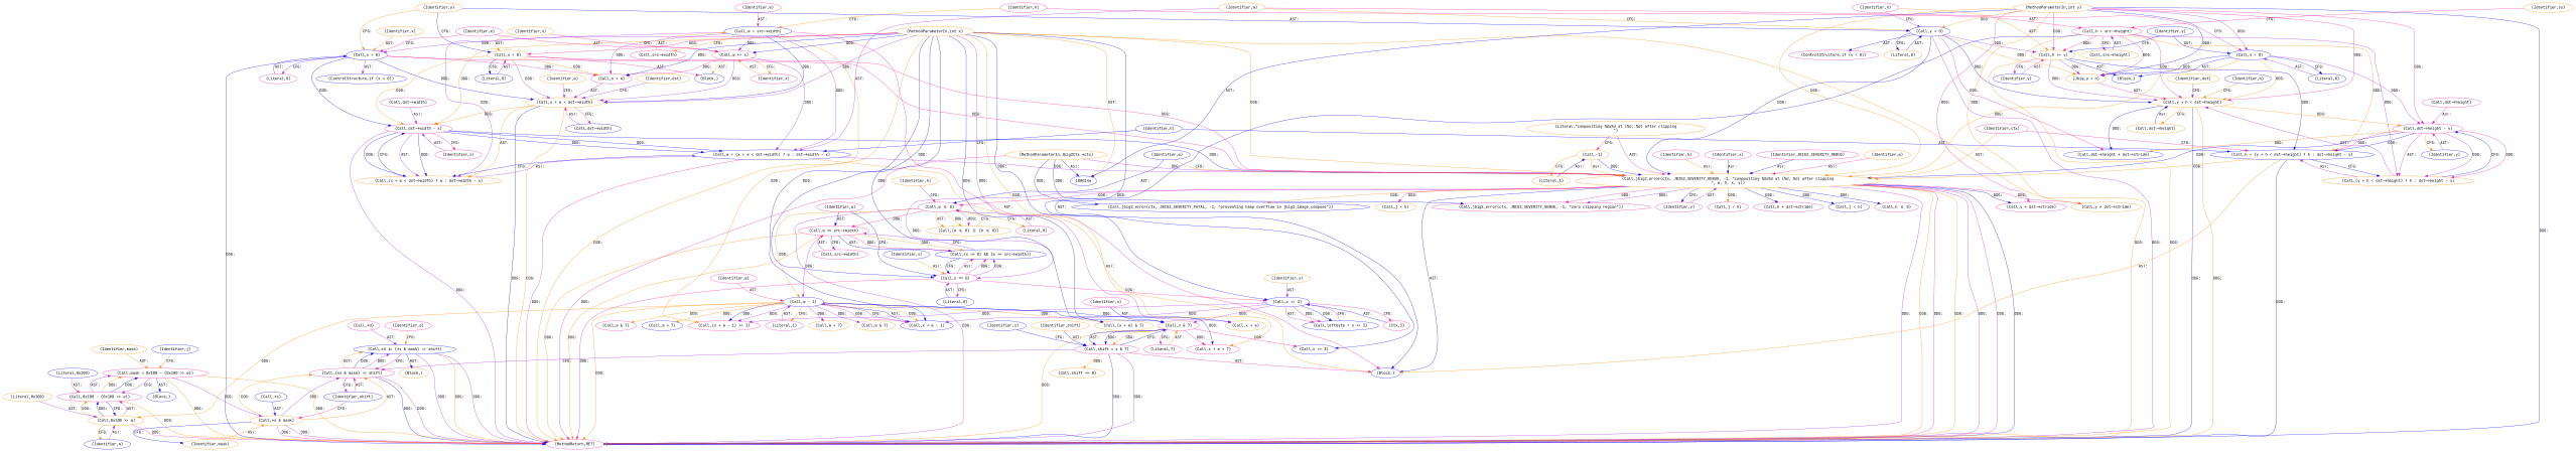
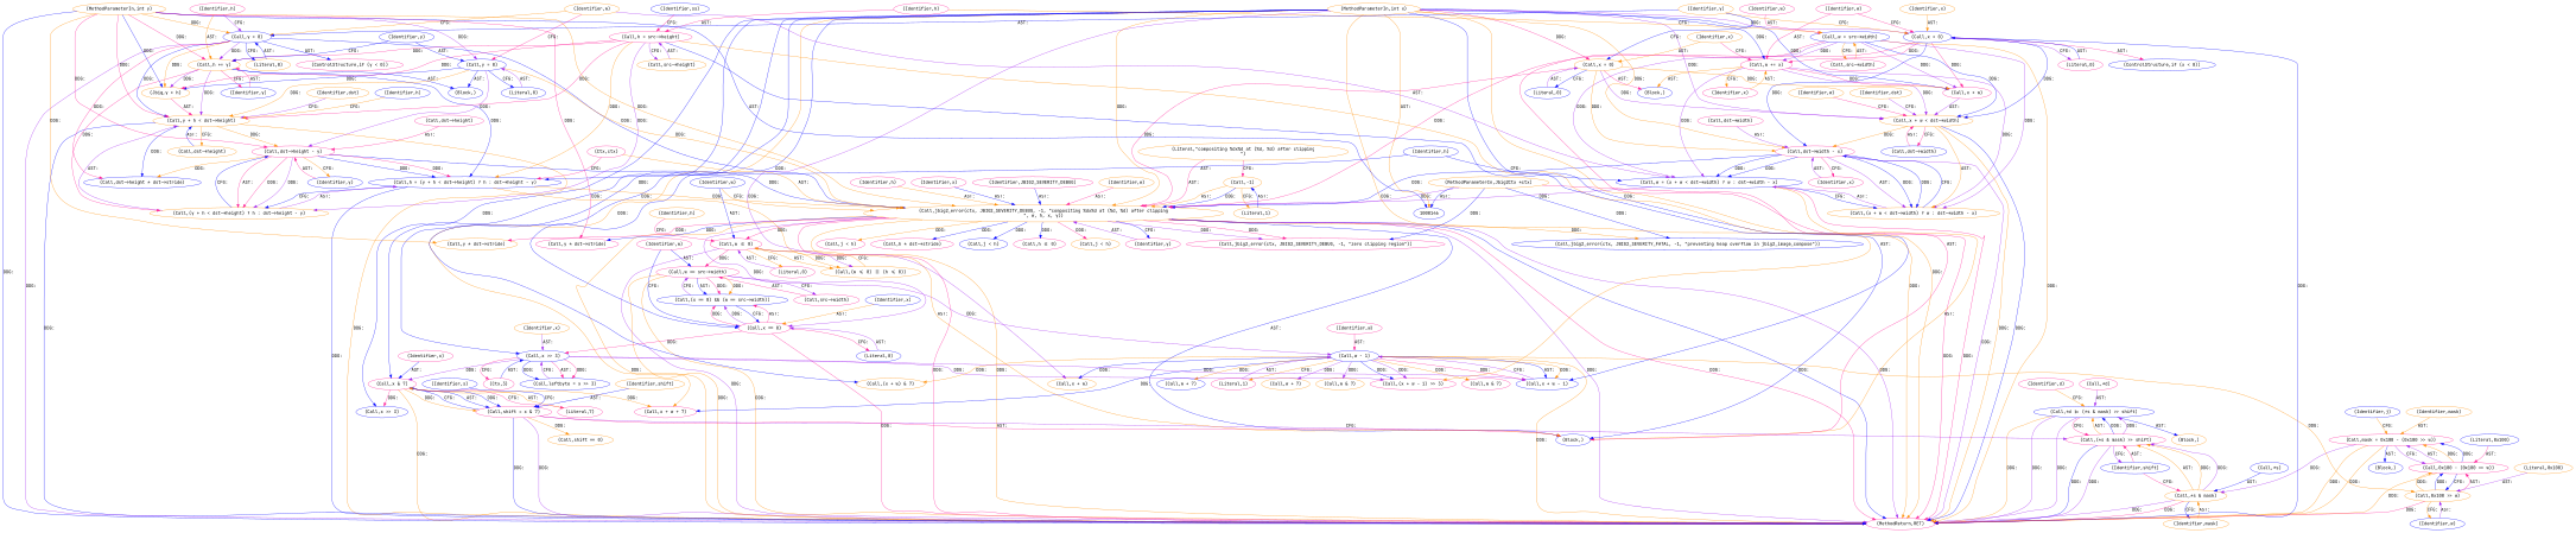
  digraph {
    fontname="JetBrains Mono"
    node [color=deeppink fontname="JetBrains Mono"]
    edge [color=blue fontname="JetBrains Mono"]
    n1 [color=blue label="(Call,*d |= (*s & mask) >> shift)"]
    n2 [label="(Call,(*s & mask) >> shift)"]
    n3 [color=darkorange label="(Block,)"]
    n4 [label="(MethodReturn,RET)"]
    n5 [color=blue label="(Identifier,shift)"]
    n6 [color=darkorange label="(Call,*s & mask)"]
    n7 [color=darkorange label="(Identifier,mask)"]
    n8 [label="(Call,mask = 0x100 - (0x100 >> w))"]
    n9 [label="(Call,0x100 - (0x100 >> w))"]
    n10 [color=blue label="(Block,)"]
    n11 [color=darkorange label="(Call,0x100 >> w)"]
    n12 [color=blue label="(Identifier,w)"]
    n13 [color=blue label="(Call,w - 1)"]
    n14 [label="(Call,(x + w - 1) >> 3)"]
    n15 [label="(Call,x + w + 7)"]
    n16 [label="(Call,w & 7)"]
    n17 [color=blue label="(Call,w + 7)"]
    n18 [color=darkorange label="(Call,(x + w) & 7)"]
    n19 [color=blue label="(Call,x + w - 1)"]
    n20 [label="(Literal,1)"]
    n21 [color=darkorange label="(Call,x + w)"]
    n22 [color=darkorange label="(Call,w + 7)"]
    n23 [color=darkorange label="(Call,w & 7)"]
    n24 [label="(Call,w <= 0)"]
    n25 [label="(Call,w == src->width)"]
    n26 [color=darkorange label="(Call,(w <= 0) || (h <= 0))"]
    n27 [label="(Literal,0)"]
    n28 [label="(Call,src->width)"]
    n29 [color=blue label="(Call,(x == 0) && (w == src->width))"]
    n30 [color=darkorange label="(Call,jbig2_error(ctx, JBIG2_SEVERITY_DEBUG, -1, \"compositing %dx%d at (%d, %d) after clipping\n\", w, h, x, y))"]
    n31 [label="(Call,x == 0)"]
    n32 [label="(Call,y * dst->stride)"]
    n33 [label="(Identifier,y)"]
    n34 [label="(Call,j < h)"]
    n35 [label="(Call,h * dst->stride)"]
    n36 [color=blue label="(Call,j < h)"]
    n37 [label="(Call,h <= 0)"]
    n38 [color=blue label="(Block,)"]
    n39 [color=blue label="(Call,jbig2_error(ctx, JBIG2_SEVERITY_FATAL, -1, \"preventing heap overflow in jbig2_image_compose\"))"]
    n40 [color=darkorange label="(Call,y * dst->stride)"]
    n41 [color=darkorange label="(Call,j < h)"]
    n42 [label="(Call,jbig2_error(ctx, JBIG2_SEVERITY_DEBUG, -1, \"zero clipping region\"))"]
    n43 [color=blue label="(Call,x >> 3)"]
    n44 [color=blue label="(Literal,0)"]
    n45 [color=darkorange label="(MethodParameterIn,Jbig2Ctx *ctx)"]
    n46 [color=blue label=1000146]
    n47 [color=darkorange label="(Call,-1)"]
    n48 [color=darkorange label="(Literal,1)"]
    n49 [color=blue label="(Call,w = (x + w < dst->width) ? w : dst->width - x)"]
    n50 [color=darkorange label="(Call,(x + w < dst->width) ? w : dst->width - x)"]
    n51 [label="(Call,dst->width - x)"]
    n52 [color=blue label="(Call,w = src->width)"]
    n53 [label="(Call,w += x)"]
    n54 [color=darkorange label="(Call,x + w < dst->width)"]
    n55 [label="(Call,src->width)"]
    n56 [label="(Call,x + w)"]
    n57 [label="(Identifier,x)"]
    n58 [color=blue label="(Block,)"]
    n59 [color=blue label="(Call,dst->width)"]
    n60 [color=blue label="(Call,x < 0)"]
    n61 [label="(Literal,0)"]
    n62 [color=blue label="(ControlStructure,if (x < 0))"]
    n63 [label="(Identifier,x)"]
    n64 [color=darkorange label="(MethodParameterIn,int x)"]
    n65 [color=darkorange label="(Call,x = 0)"]
    n66 [label="(Call,x & 7)"]
    n67 [color=blue label="(Call,x >> 3)"]
    n68 [color=blue label="(Literal,0)"]
    n69 [label="(Call,shift = x & 7)"]
    n70 [label="(Literal,7)"]
    n71 [label="(Ctx,3)"]
    n72 [color=blue label="(Call,leftbyte = x >> 3)"]
    n73 [color=blue label="(Call,h = (y + h < dst->height) ? h : dst->height - y)"]
    n74 [color=darkorange label="(Call,(y + h < dst->height) ? h : dst->height - y)"]
    n75 [color=darkorange label="(Call,y + h < dst->height)"]
    n76 [label="(Call,dst->height - y)"]
    n77 [color=darkorange label="(Call,h += y)"]
    n78 [color=darkorange label="(Jbig,y + h)"]
    n79 [color=blue label="(Identifier,y)"]
    n80 [color=blue label="(Block,)"]
    n81 [color=blue label="(Call,dst->height * dst->stride)"]
    n82 [color=darkorange label="(Call,dst->height)"]
    n83 [color=blue label="(Call,y < 0)"]
    n84 [color=darkorange label="(Literal,0)"]
    n85 [label="(ControlStructure,if (y < 0))"]
    n86 [color=blue label="(Identifier,y)"]
    n87 [color=darkorange label="(MethodParameterIn,int y)"]
    n88 [color=blue label="(Call,y = 0)"]
    n89 [color=blue label="(Literal,0)"]
    n90 [label="(Call,h = src->height)"]
    n91 [color=darkorange label="(Call,src->height)"]
    n92 [color=darkorange label="(Call,shift == 0)"]
    n93 [label="(Call,dst->width)"]
    n94 [color=blue label="(Literal,0x100)"]
    n95 [color=darkorange label="(Identifier,w)"]
    n96 [label="(Call,*d)"]
    n97 [color=blue label="(Identifier,y)"]
    n98 [label="(Identifier,w)"]
    n99 [color=darkorange label="(Identifier,mask)"]
    n100 [color=darkorange label="(Identifier,dst)"]
    n101 [label="(Call,dst->height)"]
    n102 [color=darkorange label="(Identifier,w)"]
    n103 [label="(Identifier,h)"]
    n104 [color=blue label="(Identifier,w)"]
    n105 [label="(Identifier,h)"]
    n106 [label="(Identifier,x)"]
    n107 [color=darkorange label="(Identifier,x)"]
    n108 [label="(Identifier,d)"]
    n109 [color=blue label="(Identifier,j)"]
-   n110 [color=darkorange label="(Identifier,ss)"]
+   n110 [color=blue label="(Identifier,ss)"]
    n111 [color=darkorange label="(Identifier,x)"]
    n112 [label="(Identifier,w)"]
    n113 [color=darkorange label="(Identifier,dst)"]
    n114 [label="(Identifier,JBIG2_SEVERITY_DEBUG)"]
    n115 [color=blue label="(Identifier,x)"]
-   n116 [label="(Identifier,ctx)"]
+   n116 [label="(Ctx,ctx)"]
    n117 [color=darkorange label="(Literal,0x100)"]
    n118 [color=darkorange label="(Literal,\"compositing %dx%d at (%d, %d) after clipping\n\")"]
    n119 [color=blue label="(Identifier,h)"]
    n120 [label="(Identifier,h)"]
    n121 [label="(Identifier,w)"]
    n122 [color=darkorange label="(Identifier,x)"]
    n123 [label="(Identifier,w)"]
    n124 [color=blue label="(Identifier,h)"]
    n125 [color=darkorange label="(Identifier,h)"]
    n126 [label="(Identifier,x)"]
    n127 [color=darkorange label="(Identifier,y)"]
    n128 [color=darkorange label="(Identifier,shift)"]
    n129 [color=blue label="(Identifier,s)"]
    n130 [color=blue label="(Call,*s)"]
    n131 [color=darkorange label="(Identifier,w)"]
    n1 -> n2 [color=deeppink label="CFG: "]
    n1 -> n3 [label="AST: "]
    n1 -> n4 [color=darkorange label="DDG: "]
    n1 -> n4 [color=purple label="DDG: "]
    n1 -> n4 [color=purple label="DDG: "]
    n2 -> n1 [color=darkorange label="AST: "]
    n2 -> n1 [label="DDG: "]
    n2 -> n1 [color=purple label="DDG: "]
    n2 -> n4 [label="DDG: "]
    n2 -> n4 [color=purple label="DDG: "]
    n2 -> n5 [color=purple label="CFG: "]
    n5 -> n2 [color=deeppink label="AST: "]
    n5 -> n6 [color=deeppink label="CFG: "]
    n6 -> n2 [color=darkorange label="AST: "]
    n6 -> n2 [color=darkorange label="DDG: "]
    n6 -> n2 [color=purple label="DDG: "]
    n6 -> n4 [color=purple label="DDG: "]
    n6 -> n4 [color=deeppink label="DDG: "]
    n6 -> n7 [label="CFG: "]
    n7 -> n6 [color=darkorange label="AST: "]
    n8 -> n4 [color=darkorange label="DDG: "]
    n8 -> n4 [color=darkorange label="DDG: "]
    n8 -> n6 [color=purple label="DDG: "]
    n8 -> n9 [color=purple label="CFG: "]
    n8 -> n10 [label="AST: "]
    n9 -> n4 [color=darkorange label="DDG: "]
    n9 -> n8 [color=purple label="AST: "]
    n9 -> n8 [color=darkorange label="DDG: "]
    n9 -> n8 [label="DDG: "]
    n9 -> n11 [label="CFG: "]
    n11 -> n4 [color=deeppink label="DDG: "]
    n11 -> n9 [color=deeppink label="AST: "]
    n11 -> n9 [color=darkorange label="DDG: "]
    n11 -> n9 [label="DDG: "]
    n11 -> n12 [color=darkorange label="CFG: "]
    n12 -> n11 [color=purple label="AST: "]
    n13 -> n4 [color=darkorange label="DDG: "]
    n13 -> n11 [color=darkorange label="DDG: "]
    n13 -> n14 [label="DDG: "]
    n13 -> n14 [color=purple label="DDG: "]
    n13 -> n15 [label="DDG: "]
    n13 -> n16 [color=darkorange label="DDG: "]
    n13 -> n17 [color=darkorange label="DDG: "]
    n13 -> n18 [color=darkorange label="DDG: "]
    n13 -> n19 [label="AST: "]
    n13 -> n19 [color=darkorange label="DDG: "]
    n13 -> n19 [color=deeppink label="DDG: "]
    n13 -> n20 [color=darkorange label="CFG: "]
    n13 -> n21 [label="DDG: "]
    n13 -> n22 [color=purple label="DDG: "]
    n13 -> n23 [color=purple label="DDG: "]
    n19 -> n13 [color=purple label="CFG: "]
    n20 -> n13 [color=purple label="AST: "]
    n24 -> n4 [color=purple label="DDG: "]
-   n24 -> n13 [color=darkorange label="DDG: "]
    n24 -> n25 [color=deeppink label="DDG: "]
    n24 -> n26 [color=darkorange label="AST: "]
    n24 -> n26 [color=darkorange label="DDG: "]
    n24 -> n26 [color=purple label="DDG: "]
    n24 -> n27 [color=darkorange label="CFG: "]
    n25 -> n4 [color=darkorange label="DDG: "]
    n25 -> n4 [color=darkorange label="DDG: "]
    n25 -> n13 [color=purple label="DDG: "]
    n25 -> n28 [color=purple label="CFG: "]
    n25 -> n29 [label="AST: "]
    n25 -> n29 [color=deeppink label="DDG: "]
    n25 -> n29 [color=darkorange label="DDG: "]
    n26 -> n24 [color=darkorange label="CFG: "]
    n27 -> n24 [color=purple label="AST: "]
    n28 -> n25 [color=deeppink label="AST: "]
    n29 -> n25 [color=purple label="CFG: "]
    n29 -> n31 [label="CFG: "]
    n30 -> n4 [color=darkorange label="DDG: "]
    n30 -> n4 [color=deeppink label="DDG: "]
    n30 -> n4 [color=darkorange label="DDG: "]
    n30 -> n4 [color=purple label="DDG: "]
    n30 -> n4 [color=deeppink label="DDG: "]
    n30 -> n4 [label="DDG: "]
    n30 -> n4 [color=purple label="DDG: "]
    n30 -> n24 [color=deeppink label="DDG: "]
    n30 -> n31 [color=purple label="DDG: "]
    n30 -> n32 [label="DDG: "]
    n30 -> n33 [label="CFG: "]
    n30 -> n34 [color=darkorange label="DDG: "]
    n30 -> n35 [label="DDG: "]
    n30 -> n36 [label="DDG: "]
    n30 -> n37 [label="DDG: "]
    n30 -> n38 [label="AST: "]
    n30 -> n39 [color=darkorange label="DDG: "]
    n30 -> n40 [color=deeppink label="DDG: "]
    n30 -> n41 [color=deeppink label="DDG: "]
    n30 -> n42 [color=deeppink label="DDG: "]
    n30 -> n42 [color=purple label="DDG: "]
    n31 -> n4 [color=deeppink label="DDG: "]
    n31 -> n29 [color=deeppink label="AST: "]
    n31 -> n29 [color=deeppink label="DDG: "]
    n31 -> n29 [color=purple label="DDG: "]
    n31 -> n43 [color=deeppink label="DDG: "]
    n31 -> n44 [color=deeppink label="CFG: "]
    n33 -> n30 [color=purple label="AST: "]
    n43 -> n14 [color=purple label="DDG: "]
    n43 -> n19 [color=purple label="DDG: "]
    n43 -> n66 [color=purple label="DDG: "]
    n43 -> n71 [color=deeppink label="CFG: "]
    n43 -> n72 [color=deeppink label="AST: "]
    n43 -> n72 [color=deeppink label="DDG: "]
    n43 -> n72 [label="DDG: "]
    n44 -> n31 [color=purple label="AST: "]
    n45 -> n4 [color=deeppink label="DDG: "]
    n45 -> n30 [color=purple label="DDG: "]
    n45 -> n39 [label="DDG: "]
    n45 -> n42 [label="DDG: "]
    n45 -> n46 [label="AST: "]
    n47 -> n30 [color=darkorange label="AST: "]
    n47 -> n30 [label="DDG: "]
    n47 -> n48 [color=darkorange label="CFG: "]
    n48 -> n47 [label="AST: "]
    n49 -> n4 [color=deeppink label="DDG: "]
    n49 -> n30 [color=purple label="DDG: "]
    n49 -> n38 [color=darkorange label="AST: "]
    n49 -> n50 [label="CFG: "]
    n50 -> n49 [color=purple label="AST: "]
    n50 -> n51 [label="CFG: "]
    n51 -> n4 [color=purple label="DDG: "]
    n51 -> n30 [label="DDG: "]
    n51 -> n49 [label="DDG: "]
    n51 -> n49 [label="DDG: "]
    n51 -> n50 [color=purple label="AST: "]
    n51 -> n50 [label="DDG: "]
    n51 -> n50 [label="DDG: "]
    n51 -> n63 [color=deeppink label="CFG: "]
    n52 -> n4 [color=darkorange label="DDG: "]
    n52 -> n38 [color=deeppink label="AST: "]
    n52 -> n49 [color=purple label="DDG: "]
    n52 -> n50 [color=purple label="DDG: "]
    n52 -> n53 [color=purple label="DDG: "]
    n52 -> n54 [label="DDG: "]
    n52 -> n55 [color=darkorange label="CFG: "]
    n52 -> n56 [color=purple label="DDG: "]
    n53 -> n49 [color=purple label="DDG: "]
+   n53 -> n50 [color=purple label="DDG: "]
    n53 -> n54 [color=purple label="DDG: "]
    n53 -> n56 [color=deeppink label="DDG: "]
    n53 -> n57 [color=darkorange label="CFG: "]
    n53 -> n58 [color=darkorange label="AST: "]
    n54 -> n4 [color=darkorange label="DDG: "]
    n54 -> n4 [label="DDG: "]
    n54 -> n50 [color=darkorange label="AST: "]
    n54 -> n51 [color=darkorange label="DDG: "]
    n54 -> n59 [color=deeppink label="CFG: "]
    n55 -> n52 [color=darkorange label="AST: "]
    n56 -> n54 [color=purple label="AST: "]
    n57 -> n53 [color=darkorange label="AST: "]
    n59 -> n54 [color=deeppink label="AST: "]
    n60 -> n4 [label="DDG: "]
    n60 -> n30 [color=deeppink label="DDG: "]
    n60 -> n51 [label="DDG: "]
+   n60 -> n53 [color=deeppink label="DDG: "]
    n60 -> n54 [label="DDG: "]
    n60 -> n56 [color=deeppink label="DDG: "]
    n60 -> n61 [color=purple label="CFG: "]
    n60 -> n62 [color=deeppink label="AST: "]
    n61 -> n60 [label="AST: "]
    n63 -> n51 [color=purple label="AST: "]
    n64 -> n4 [color=darkorange label="DDG: "]
    n64 -> n14 [color=darkorange label="DDG: "]
    n64 -> n15 [color=darkorange label="DDG: "]
    n64 -> n18 [label="DDG: "]
    n64 -> n19 [label="DDG: "]
    n64 -> n21 [color=purple label="DDG: "]
    n64 -> n30 [color=darkorange label="DDG: "]
    n64 -> n31 [label="DDG: "]
    n64 -> n43 [label="DDG: "]
    n64 -> n46 [color=darkorange label="AST: "]
    n64 -> n51 [color=darkorange label="DDG: "]
    n64 -> n53 [label="DDG: "]
    n64 -> n54 [color=purple label="DDG: "]
    n64 -> n56 [label="DDG: "]
    n64 -> n60 [color=purple label="DDG: "]
    n64 -> n65 [color=deeppink label="DDG: "]
    n64 -> n66 [label="DDG: "]
    n64 -> n67 [label="DDG: "]
    n65 -> n30 [color=deeppink label="DDG: "]
    n65 -> n51 [color=darkorange label="DDG: "]
    n65 -> n54 [color=purple label="DDG: "]
    n65 -> n56 [color=darkorange label="DDG: "]
    n65 -> n58 [color=deeppink label="AST: "]
    n65 -> n68 [label="CFG: "]
    n66 -> n4 [color=darkorange label="DDG: "]
-   n66 -> n15 [color=deeppink label="DDG: "]
+   n66 -> n15 [color=darkorange label="DDG: "]
    n66 -> n67 [color=deeppink label="DDG: "]
    n66 -> n69 [label="AST: "]
    n66 -> n69 [label="DDG: "]
    n66 -> n69 [color=darkorange label="DDG: "]
    n66 -> n70 [color=deeppink label="CFG: "]
    n68 -> n65 [color=purple label="AST: "]
    n69 -> n2 [color=purple label="CFG: "]
    n69 -> n4 [label="DDG: "]
    n69 -> n4 [color=purple label="DDG: "]
    n69 -> n38 [color=deeppink label="AST: "]
    n69 -> n66 [label="CFG: "]
    n69 -> n92 [color=darkorange label="DDG: "]
    n70 -> n66 [color=darkorange label="AST: "]
    n71 -> n43 [label="AST: "]
    n72 -> n43 [color=purple label="CFG: "]
    n73 -> n4 [label="DDG: "]
    n73 -> n30 [color=darkorange label="DDG: "]
    n73 -> n38 [color=darkorange label="AST: "]
    n73 -> n74 [label="CFG: "]
    n74 -> n73 [color=purple label="AST: "]
    n74 -> n75 [color=purple label="AST: "]
    n74 -> n76 [label="CFG: "]
    n75 -> n4 [color=darkorange label="DDG: "]
    n75 -> n4 [label="DDG: "]
    n75 -> n76 [color=darkorange label="DDG: "]
    n75 -> n81 [label="DDG: "]
    n75 -> n82 [color=darkorange label="CFG: "]
    n76 -> n30 [label="DDG: "]
    n76 -> n73 [label="DDG: "]
    n76 -> n73 [color=deeppink label="DDG: "]
    n76 -> n74 [color=deeppink label="AST: "]
    n76 -> n74 [color=deeppink label="DDG: "]
    n76 -> n74 [color=purple label="DDG: "]
    n76 -> n81 [color=darkorange label="DDG: "]
    n76 -> n86 [color=darkorange label="CFG: "]
    n77 -> n73 [label="DDG: "]
+   n77 -> n74 [color=deeppink label="DDG: "]
    n77 -> n75 [color=purple label="DDG: "]
    n77 -> n78 [color=purple label="DDG: "]
    n77 -> n79 [color=deeppink label="CFG: "]
    n77 -> n80 [label="AST: "]
    n78 -> n75 [color=deeppink label="AST: "]
    n79 -> n77 [color=deeppink label="AST: "]
    n82 -> n75 [label="AST: "]
    n83 -> n4 [color=purple label="DDG: "]
    n83 -> n30 [label="DDG: "]
    n83 -> n75 [label="DDG: "]
    n83 -> n77 [color=purple label="DDG: "]
    n83 -> n78 [color=darkorange label="DDG: "]
    n83 -> n81 [color=deeppink label="DDG: "]
    n83 -> n84 [label="CFG: "]
    n83 -> n85 [label="AST: "]
    n84 -> n83 [label="AST: "]
    n86 -> n76 [color=deeppink label="AST: "]
    n87 -> n4 [label="DDG: "]
    n87 -> n30 [color=darkorange label="DDG: "]
    n87 -> n32 [color=deeppink label="DDG: "]
    n87 -> n40 [color=darkorange label="DDG: "]
    n87 -> n46 [label="AST: "]
    n87 -> n75 [color=deeppink label="DDG: "]
    n87 -> n76 [color=deeppink label="DDG: "]
    n87 -> n77 [color=deeppink label="DDG: "]
    n87 -> n78 [label="DDG: "]
    n87 -> n83 [color=darkorange label="DDG: "]
    n87 -> n88 [color=purple label="DDG: "]
    n88 -> n30 [color=darkorange label="DDG: "]
    n88 -> n75 [color=darkorange label="DDG: "]
    n88 -> n76 [color=purple label="DDG: "]
    n88 -> n78 [label="DDG: "]
    n88 -> n80 [label="AST: "]
    n88 -> n89 [label="CFG: "]
    n89 -> n88 [color=purple label="AST: "]
    n90 -> n4 [color=darkorange label="DDG: "]
    n90 -> n38 [label="AST: "]
    n90 -> n73 [color=darkorange label="DDG: "]
    n90 -> n74 [color=purple label="DDG: "]
    n90 -> n75 [color=deeppink label="DDG: "]
    n90 -> n77 [color=deeppink label="DDG: "]
    n90 -> n78 [color=deeppink label="DDG: "]
    n90 -> n91 [color=purple label="CFG: "]
    n91 -> n90 [color=purple label="AST: "]
    n93 -> n51 [color=purple label="AST: "]
    n94 -> n9 [color=deeppink label="AST: "]
    n95 -> n54 [color=deeppink label="CFG: "]
    n96 -> n1 [color=purple label="AST: "]
    n97 -> n77 [label="CFG: "]
    n97 -> n88 [label="AST: "]
    n98 -> n53 [color=deeppink label="AST: "]
    n98 -> n60 [color=deeppink label="CFG: "]
    n99 -> n8 [color=darkorange label="AST: "]
    n100 -> n75 [color=purple label="CFG: "]
    n101 -> n76 [color=deeppink label="AST: "]
    n102 -> n49 [color=purple label="AST: "]
    n102 -> n83 [color=darkorange label="CFG: "]
    n102 -> n88 [color=deeppink label="CFG: "]
    n103 -> n30 [color=darkorange label="AST: "]
    n104 -> n24 [label="AST: "]
    n104 -> n30 [color=darkorange label="CFG: "]
    n105 -> n77 [color=darkorange label="AST: "]
    n105 -> n83 [color=purple label="CFG: "]
    n106 -> n30 [label="AST: "]
    n107 -> n53 [color=deeppink label="CFG: "]
    n107 -> n65 [color=darkorange label="AST: "]
    n108 -> n1 [color=darkorange label="CFG: "]
    n109 -> n8 [color=darkorange label="CFG: "]
    n110 -> n90 [color=deeppink label="CFG: "]
    n111 -> n43 [color=purple label="AST: "]
    n112 -> n52 [color=deeppink label="AST: "]
    n113 -> n54 [color=purple label="CFG: "]
    n114 -> n30 [label="AST: "]
    n115 -> n31 [color=darkorange label="AST: "]
    n116 -> n30 [color=darkorange label="AST: "]
    n116 -> n73 [color=deeppink label="CFG: "]
    n117 -> n11 [color=purple label="AST: "]
    n118 -> n30 [color=deeppink label="AST: "]
    n118 -> n47 [color=deeppink label="CFG: "]
    n119 -> n75 [color=darkorange label="CFG: "]
    n120 -> n52 [color=darkorange label="CFG: "]
    n120 -> n90 [color=deeppink label="AST: "]
    n121 -> n13 [color=deeppink label="AST: "]
    n122 -> n60 [color=darkorange label="AST: "]
    n123 -> n25 [label="AST: "]
    n123 -> n31 [label="CFG: "]
    n124 -> n49 [label="CFG: "]
    n124 -> n73 [label="AST: "]
    n125 -> n24 [color=deeppink label="CFG: "]
    n126 -> n66 [label="AST: "]
    n127 -> n60 [color=darkorange label="CFG: "]
    n127 -> n65 [label="CFG: "]
    n127 -> n83 [label="AST: "]
    n128 -> n69 [label="AST: "]
    n129 -> n69 [label="CFG: "]
    n130 -> n6 [label="AST: "]
    n131 -> n30 [color=deeppink label="AST: "]
  }
